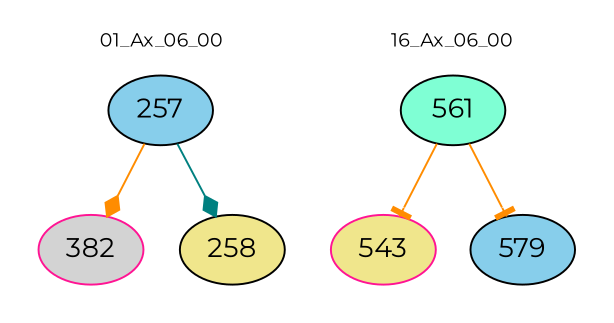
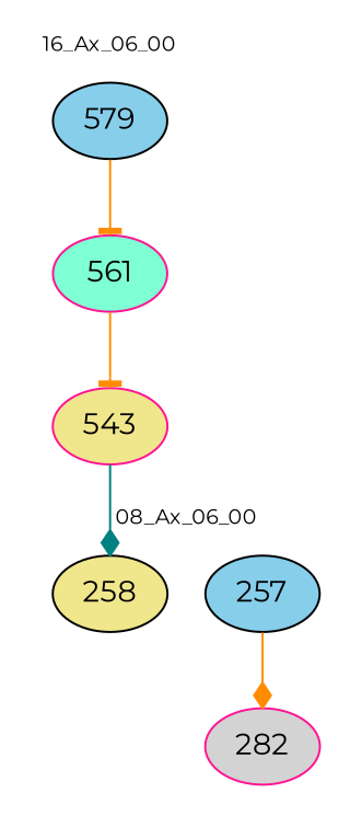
  digraph {
    fontname=Montserrat
    node [color=black fillcolor=skyblue fontname=Montserrat style=filled]
    edge [arrowhead=diamond color=darkorange fontname=Montserrat]
    n1 [label=257]
-   n2 [color=deeppink fillcolor=lightgrey label=382]
+   n2 [color=deeppink fillcolor=lightgrey label=282]
    n3 [fillcolor=khaki label=258]
-   n4 [fillcolor=aquamarine label=561]
+   n4 [color=deeppink fillcolor=aquamarine label=561]
    n5 [color=deeppink fillcolor=khaki label=543]
    n6 [label=579]
    subgraph cluster_1 {
      color=white
      fontsize=10
-     label="01_Ax_06_00"
+     label="08_Ax_06_00"
      n1
      n2
      n3
    }
    subgraph cluster_2 {
      color=white
      fontsize=10
      label="16_Ax_06_00"
      n4
      n5
      n6
    }
    n1 -> n2
-   n1 -> n3 [color=teal]
+   n5 -> n3 [color=teal]
    n4 -> n5 [arrowhead=tee]
-   n4 -> n6 [arrowhead=tee]
+   n6 -> n4 [arrowhead=tee]
  }
